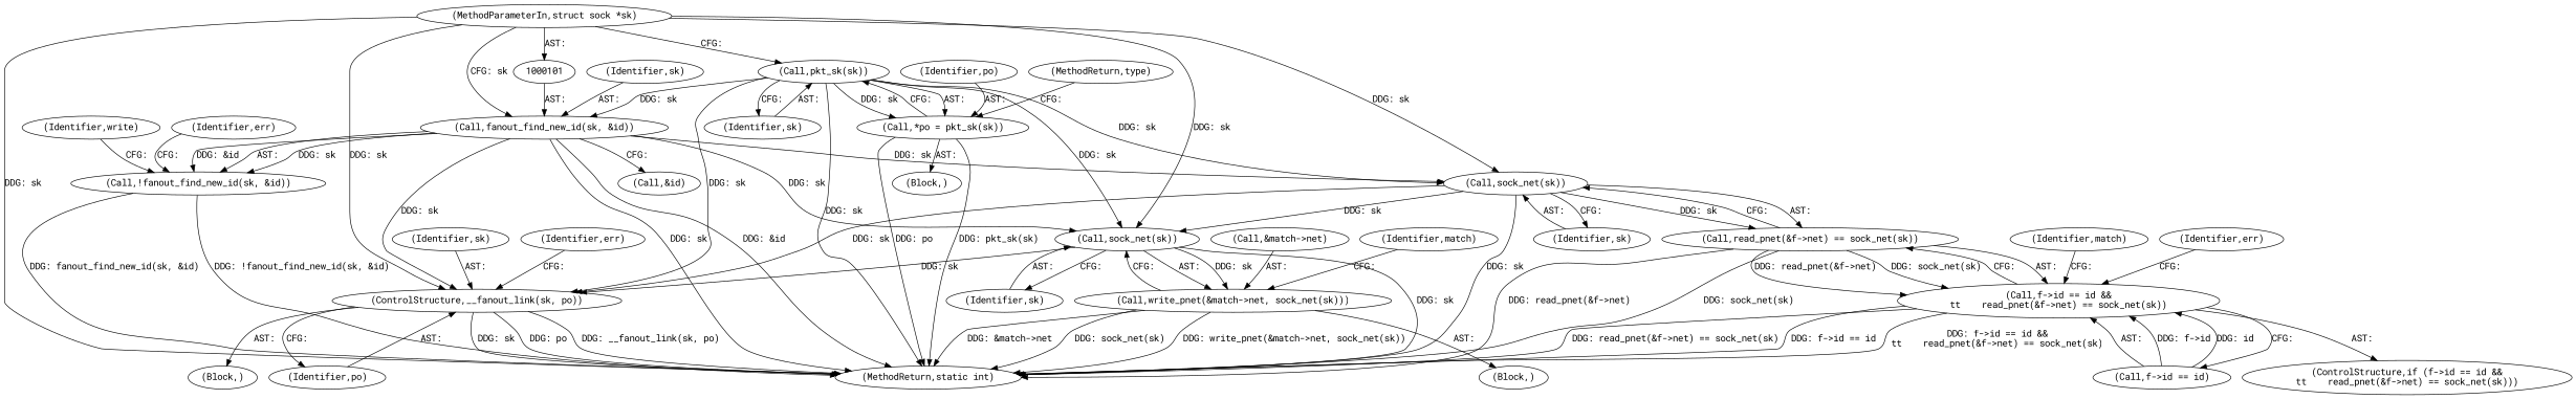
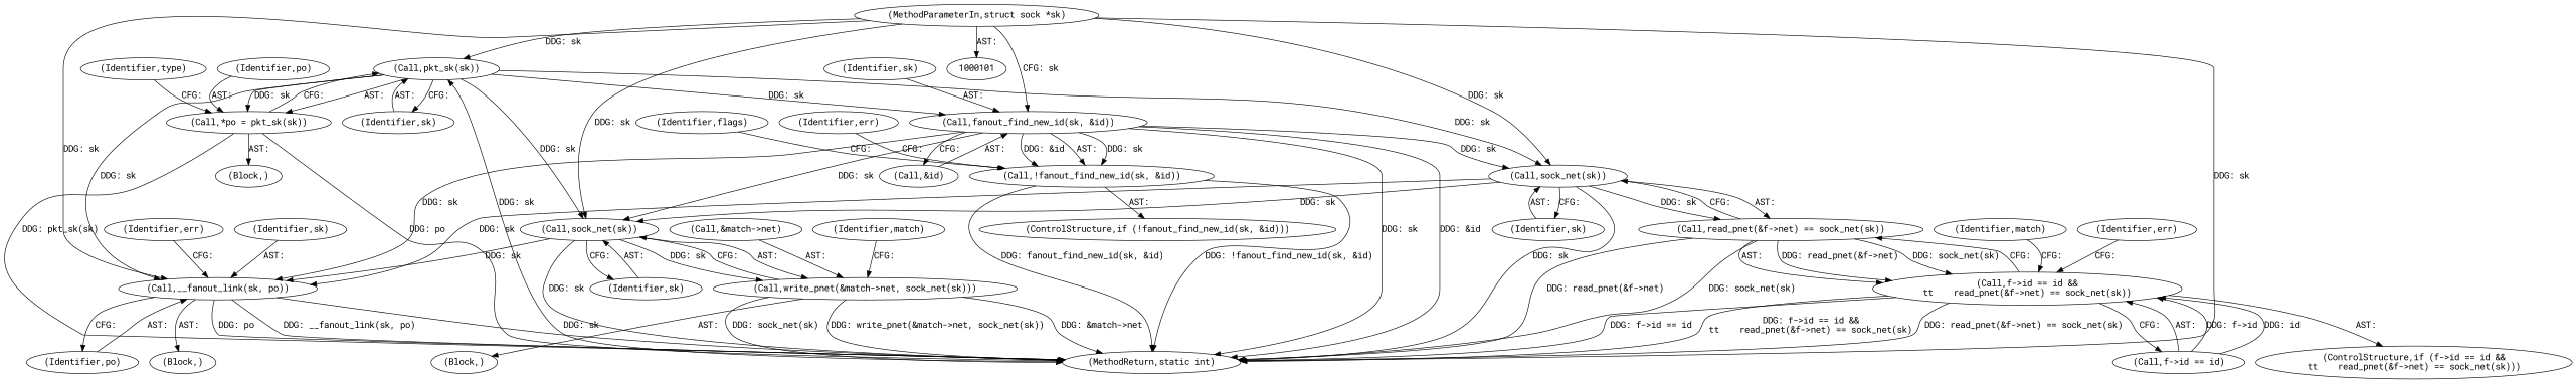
  digraph {
    fontname="Roboto Mono"
    node [fontname="Roboto Mono"]
    edge [fontname="Roboto Mono"]
    n1 [label="(MethodParameterIn,struct sock *sk)"]
    n2 [label="(Call,pkt_sk(sk))"]
-   n3 [label="(ControlStructure,__fanout_link(sk, po))"]
+   n3 [label="(Call,__fanout_link(sk, po))"]
    n4 [label="(Call,fanout_find_new_id(sk, &id))"]
    n5 [label="(Call,sock_net(sk))"]
    n6 [label="(Call,sock_net(sk))"]
    n7 [label="(MethodReturn,static int)"]
    1000101
    n9 [label="(Call,*po = pkt_sk(sk))"]
    n10 [label="(Identifier,sk)"]
    n11 [label="(Block,)"]
    n12 [label="(Identifier,po)"]
    n13 [label="(Call,!fanout_find_new_id(sk, &id))"]
    n14 [label="(Call,&id)"]
    n15 [label="(Call,read_pnet(&f->net) == sock_net(sk))"]
    n16 [label="(Identifier,sk)"]
    n17 [label="(Call,write_pnet(&match->net, sock_net(sk)))"]
    n18 [label="(Identifier,sk)"]
    n19 [label="(Block,)"]
+   n20 [label="(ControlStructure,if (!fanout_find_new_id(sk, &id)))"]
    n21 [label="(Call,f->id == id &&\n\t\t    read_pnet(&f->net) == sock_net(sk))"]
    n22 [label="(Call,f->id == id)"]
    n23 [label="(ControlStructure,if (f->id == id &&\n\t\t    read_pnet(&f->net) == sock_net(sk)))"]
    n24 [label="(Block,)"]
    n25 [label="(Call,&match->net)"]
    n26 [label="(Identifier,sk)"]
-   n27 [label="(Identifier,write)"]
+   n27 [label="(Identifier,flags)"]
    n28 [label="(Identifier,match)"]
-   n29 [label="(MethodReturn,type)"]
+   n29 [label="(Identifier,type)"]
    n30 [label="(Identifier,po)"]
    n31 [label="(Identifier,err)"]
    n32 [label="(Identifier,err)"]
    n33 [label="(Identifier,sk)"]
    n34 [label="(Identifier,err)"]
    n35 [label="(Identifier,match)"]
-   n1 -> n2 [label="CFG: "]
+   n1 -> n2 [label="DDG: sk"]
    n1 -> n3 [label="DDG: sk"]
    n1 -> n4 [label="CFG: sk"]
    n1 -> n5 [label="DDG: sk"]
    n1 -> n6 [label="DDG: sk"]
    n1 -> n7 [label="DDG: sk"]
    n1 -> 1000101 [label="AST: "]
    n2 -> n3 [label="DDG: sk"]
    n2 -> n4 [label="DDG: sk"]
    n2 -> n5 [label="DDG: sk"]
    n2 -> n6 [label="DDG: sk"]
-   n2 -> n7 [label="DDG: sk"]
+   n7 -> n2 [label="DDG: sk"]
    n2 -> n9 [label="AST: "]
    n2 -> n9 [label="DDG: sk"]
    n2 -> n10 [label="CFG: "]
    n3 -> n7 [label="DDG: sk"]
    n3 -> n7 [label="DDG: po"]
    n3 -> n7 [label="DDG: __fanout_link(sk, po)"]
    n3 -> n11 [label="AST: "]
    n3 -> n12 [label="CFG: "]
    n4 -> n3 [label="DDG: sk"]
    n4 -> n5 [label="DDG: sk"]
    n4 -> n6 [label="DDG: sk"]
    n4 -> n7 [label="DDG: sk"]
    n4 -> n7 [label="DDG: &id"]
    n4 -> n13 [label="AST: "]
    n4 -> n13 [label="DDG: sk"]
    n4 -> n13 [label="DDG: &id"]
    n4 -> n14 [label="CFG: "]
    n5 -> n3 [label="DDG: sk"]
    n5 -> n6 [label="DDG: sk"]
    n5 -> n7 [label="DDG: sk"]
    n5 -> n15 [label="AST: "]
    n5 -> n15 [label="DDG: sk"]
    n5 -> n16 [label="CFG: "]
    n6 -> n3 [label="DDG: sk"]
    n6 -> n7 [label="DDG: sk"]
    n6 -> n17 [label="AST: "]
    n6 -> n17 [label="DDG: sk"]
    n6 -> n18 [label="CFG: "]
    n9 -> n2 [label="CFG: "]
    n9 -> n7 [label="DDG: po"]
    n9 -> n7 [label="DDG: pkt_sk(sk)"]
    n9 -> n19 [label="AST: "]
    n10 -> n2 [label="AST: "]
    n12 -> n3 [label="AST: "]
    n13 -> n7 [label="DDG: fanout_find_new_id(sk, &id)"]
    n13 -> n7 [label="DDG: !fanout_find_new_id(sk, &id)"]
-   1000101 -> n4 [label="AST: "]
+   n13 -> n20 [label="AST: "]
+   n14 -> n4 [label="AST: "]
    n15 -> n5 [label="CFG: "]
    n15 -> n7 [label="DDG: read_pnet(&f->net)"]
    n15 -> n7 [label="DDG: sock_net(sk)"]
    n15 -> n21 [label="AST: "]
    n15 -> n21 [label="DDG: read_pnet(&f->net)"]
    n15 -> n21 [label="DDG: sock_net(sk)"]
    n16 -> n5 [label="AST: "]
    n17 -> n6 [label="CFG: "]
    n17 -> n7 [label="DDG: &match->net"]
    n17 -> n7 [label="DDG: sock_net(sk)"]
    n17 -> n7 [label="DDG: write_pnet(&match->net, sock_net(sk))"]
    n17 -> n24 [label="AST: "]
    n18 -> n6 [label="AST: "]
    n21 -> n7 [label="DDG: f->id == id &&\n\t\t    read_pnet(&f->net) == sock_net(sk)"]
    n21 -> n7 [label="DDG: read_pnet(&f->net) == sock_net(sk)"]
    n21 -> n7 [label="DDG: f->id == id"]
    n21 -> n15 [label="CFG: "]
    n21 -> n22 [label="CFG: "]
    n21 -> n23 [label="AST: "]
    n22 -> n21 [label="AST: "]
    n22 -> n21 [label="DDG: f->id"]
    n22 -> n21 [label="DDG: id"]
    n25 -> n17 [label="AST: "]
    n26 -> n3 [label="AST: "]
    n27 -> n13 [label="CFG: "]
    n28 -> n21 [label="CFG: "]
    n29 -> n9 [label="CFG: "]
    n30 -> n9 [label="AST: "]
    n31 -> n13 [label="CFG: "]
    n32 -> n3 [label="CFG: "]
    n33 -> n4 [label="AST: "]
    n34 -> n21 [label="CFG: "]
    n35 -> n17 [label="CFG: "]
  }
